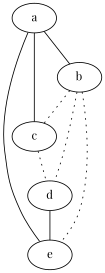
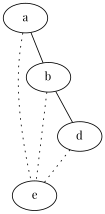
  graph {
    fontname="Playfair Display"
    node [fontname="Playfair Display"]
    edge [fontname="Playfair Display" style=dotted]
    a
-   c
    e
    b
    d
-   a -- c [style=""]
-   a -- e [style=solid]
+   a -- e
    a -- b [style=""]
-   c -- d
-   b -- c
    b -- e
-   b -- d
-   d -- e [style=""]
+   b -- d [style=solid]
+   d -- e
  }
